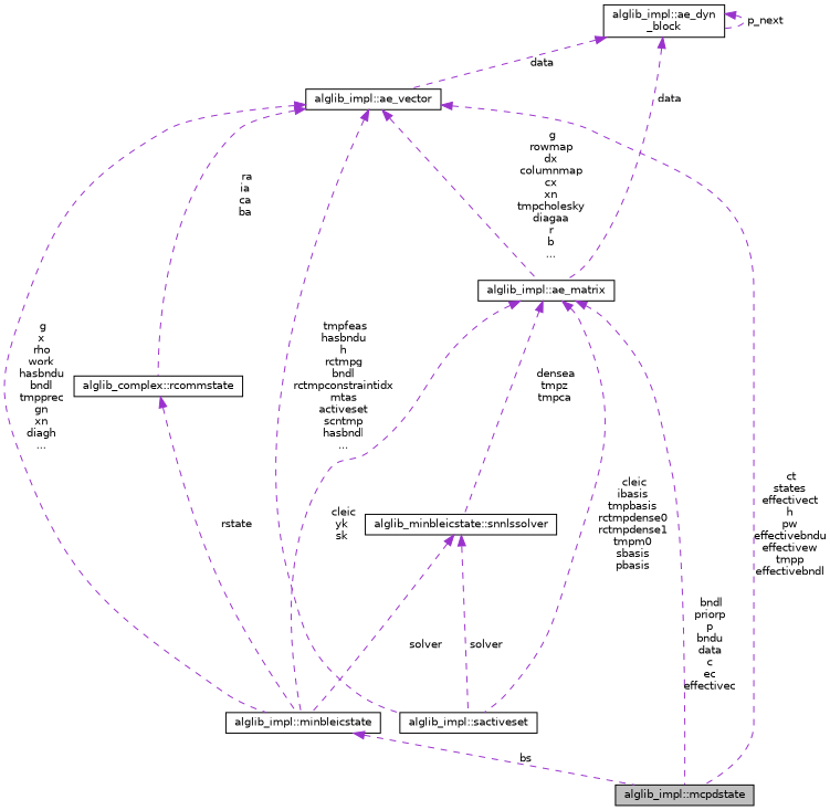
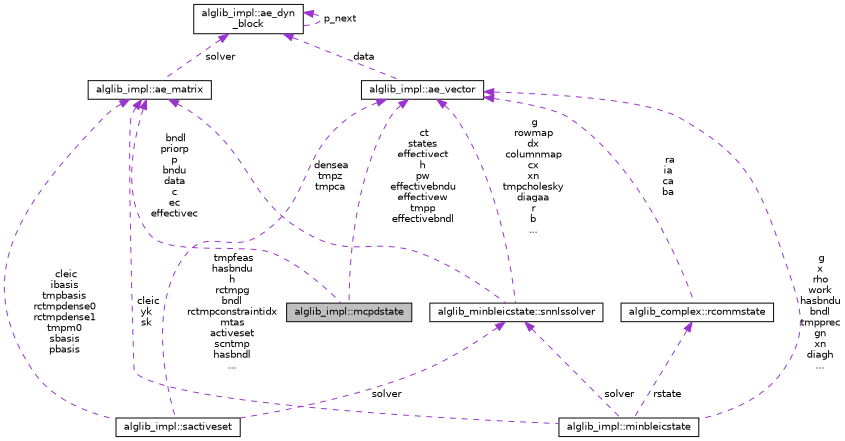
  digraph {
    rankdir=TB
    node [color=black fillcolor=white fontname=Helvetica fontsize=10 shape=record style=filled]
    edge [color=darkorchid3 dir=back fontname=Helvetica fontsize=10 labelfontname=Helvetica labelfontsize=10 style=dashed]
    n1 [fillcolor=grey75 fontcolor=black height=0.2 label="alglib_impl::mcpdstate" width=0.4]
    n2 [height=0.2 label="alglib_impl::minbleicstate" width=0.4]
    n3 [height=0.2 label="alglib_complex::rcommstate" width=0.4]
    n4 [height=0.2 label="alglib_impl::ae_vector" width=0.4]
    n5 [height=0.2 label="alglib_minbleicstate::snnlssolver" width=0.4]
    n6 [height=0.2 label="alglib_impl::sactiveset" width=0.4]
    n7 [height=0.2 label="alglib_impl::ae_dyn\l_block" width=0.4]
    n8 [height=0.2 label="alglib_impl::ae_matrix" width=0.4]
-   n2 -> n1 [label=" bs"]
    n3 -> n2 [label=" rstate"]
    n4 -> n1 [label=" ct\nstates\neffectivect\nh\npw\neffectivebndu\neffectivew\ntmpp\neffectivebndl"]
    n4 -> n2 [label=" g\nx\nrho\nwork\nhasbndu\nbndl\ntmpprec\ngn\nxn\ndiagh\n..."]
    n4 -> n3 [label=" ra\nia\nca\nba"]
-   n4 -> n8 [label=" g\nrowmap\ndx\ncolumnmap\ncx\nxn\ntmpcholesky\ndiagaa\nr\nb\n..."]
+   n4 -> n5 [label=" g\nrowmap\ndx\ncolumnmap\ncx\nxn\ntmpcholesky\ndiagaa\nr\nb\n..."]
    n4 -> n6 [label=" tmpfeas\nhasbndu\nh\nrctmpg\nbndl\nrctmpconstraintidx\nmtas\nactiveset\nscntmp\nhasbndl\n..."]
    n5 -> n2 [label=" solver"]
    n5 -> n6 [label=" solver"]
    n7 -> n4 [label=" data"]
    n7 -> n7 [label=" p_next"]
-   n7 -> n8 [label=" data"]
+   n7 -> n8 [label=" solver"]
    n8 -> n1 [label=" bndl\npriorp\np\nbndu\ndata\nc\nec\neffectivec"]
    n8 -> n2 [label=" cleic\nyk\nsk"]
    n8 -> n5 [label=" densea\ntmpz\ntmpca"]
    n8 -> n6 [label=" cleic\nibasis\ntmpbasis\nrctmpdense0\nrctmpdense1\ntmpm0\nsbasis\npbasis"]
  }
